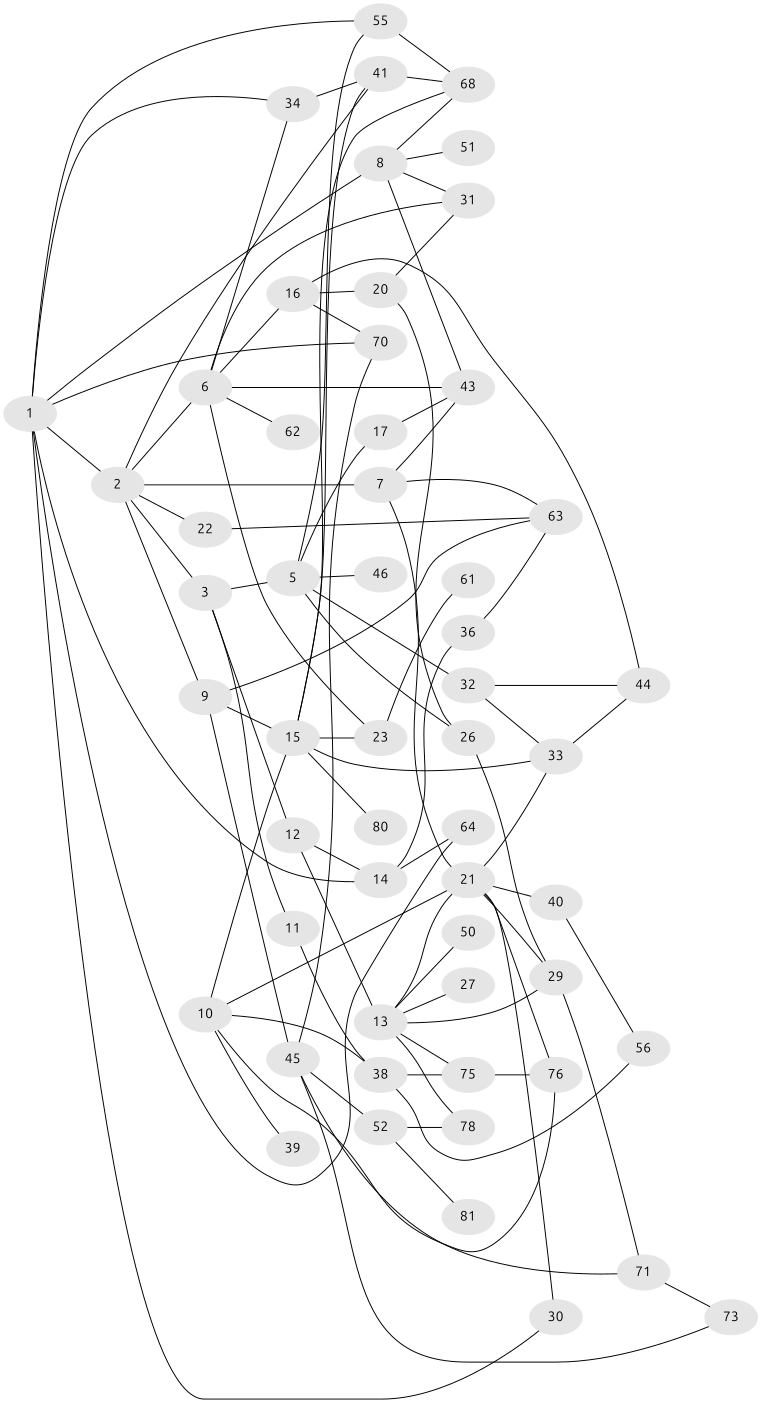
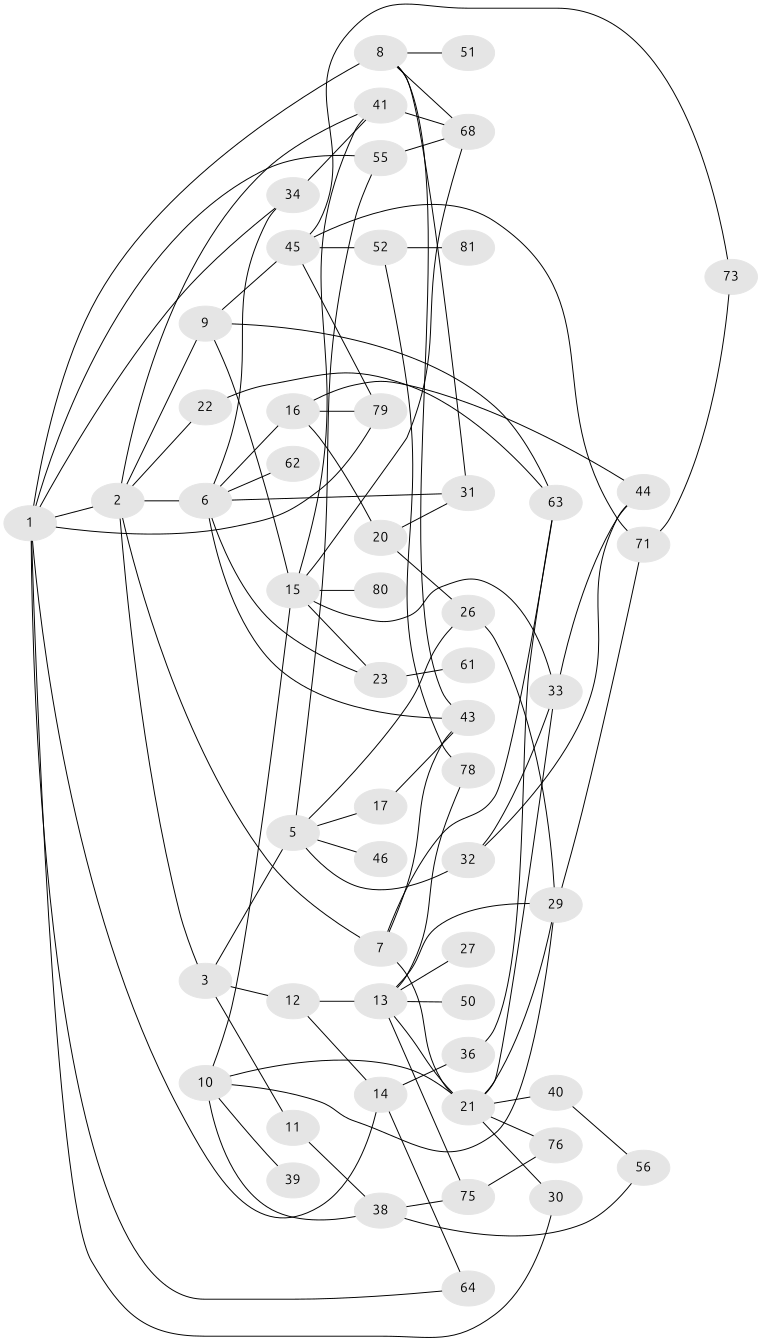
  graph {
    fontname=Ubuntu
    rankdir=LR
    node [color=gray90 fontname=Ubuntu style=filled]
    edge [fontname=Ubuntu]
    1 [super="+4"]
    2 [super="+66"]
    8
    14 [super="+25"]
    30
    34
    55 [super="+59"]
    64 [super="+79"]
-   70
+   70 [label=79]
    3 [super="+24"]
    6 [super="+54"]
    7 [super="+18"]
    9 [super="+57"]
    22
    41 [super="+48"]
    31 [super="+83"]
    43 [super="+69"]
    51
    n19 [label=68 super="+68"]
    36
    5 [super="+19"]
    11
    12
    16 [super="+74"]
    23
    62
    21 [super="+28"]
    63
    15 [super="+35"]
    n30 [label=45 super="+67"]
    17
    26 [super="+37"]
    32
    46
    10 [super="+60"]
    38 [super="+47"]
    39
    76 [super="+77"]
    13 [super="+45"]
    29 [super="+42"]
    33 [super="+53"]
    44
    20
    61
    40
    80
    71 [super="+82"]
    52 [super="+72"]
    73
    75
    56
    27
    50
    78
    81
    1 -- 2
    1 -- 8
    1 -- 14
    1 -- 30
    1 -- 34
    1 -- 55
    1 -- 64
    1 -- 70
    2 -- 3
    2 -- 6
    2 -- 7
    2 -- 9
    2 -- 22
    2 -- 41
    8 -- 31
    8 -- 43
    8 -- 51
    8 -- n19
    14 -- 64
    14 -- 36
    34 -- 41
    55 -- n19
    3 -- 5
    3 -- 11
    3 -- 12
    6 -- 34
    6 -- 31
    6 -- 43 [weight=2]
    6 -- 16
    6 -- 23
    6 -- 62
    7 -- 43
    7 -- 21
    7 -- 63
    9 -- 63
    9 -- 15
    9 -- n30
    22 -- 63
    41 -- n19
    36 -- 63
    5 -- 55
    5 -- 17
    5 -- 26
    5 -- 32
    5 -- 46
    11 -- 38
    12 -- 14
    12 -- 13
    16 -- 70
    16 -- 44
    16 -- 20
    23 -- 61
    21 -- 30
    21 -- 76
    21 -- 29
    21 -- 33
    21 -- 40
    15 -- 41
    15 -- n19
    15 -- 23
    15 -- 33
    15 -- 80
    n30 -- 70
    n30 -- 71
    n30 -- 52
    n30 -- 73
    17 -- 43
    26 -- 29
    32 -- 33
    32 -- 44
    10 -- 21
    10 -- 15
    10 -- 38
    10 -- 39
-   10 -- 76
+   10 -- 29
    38 -- 75
    38 -- 56
    13 -- 21
    13 -- 29
    13 -- 75
    13 -- 27
    13 -- 50
    13 -- 78
    29 -- 71
    33 -- 44
    20 -- 31
    20 -- 26
    40 -- 56
    71 -- 73
    52 -- 78
    52 -- 81
    75 -- 76
  }
